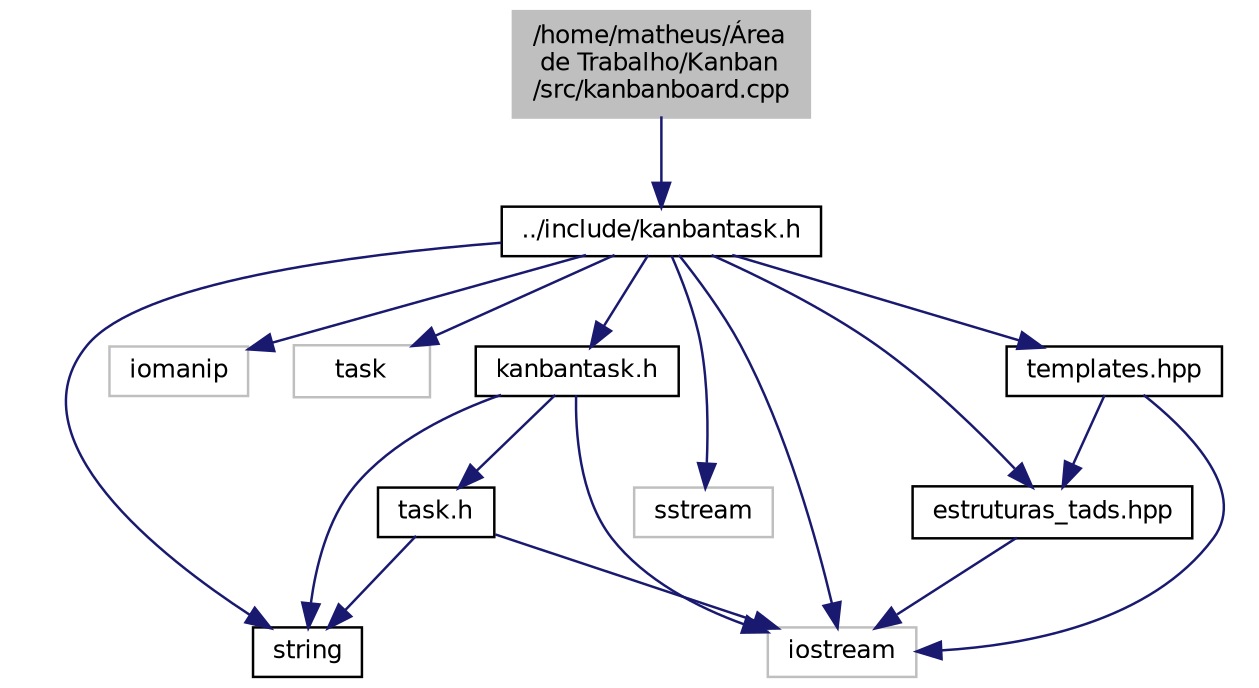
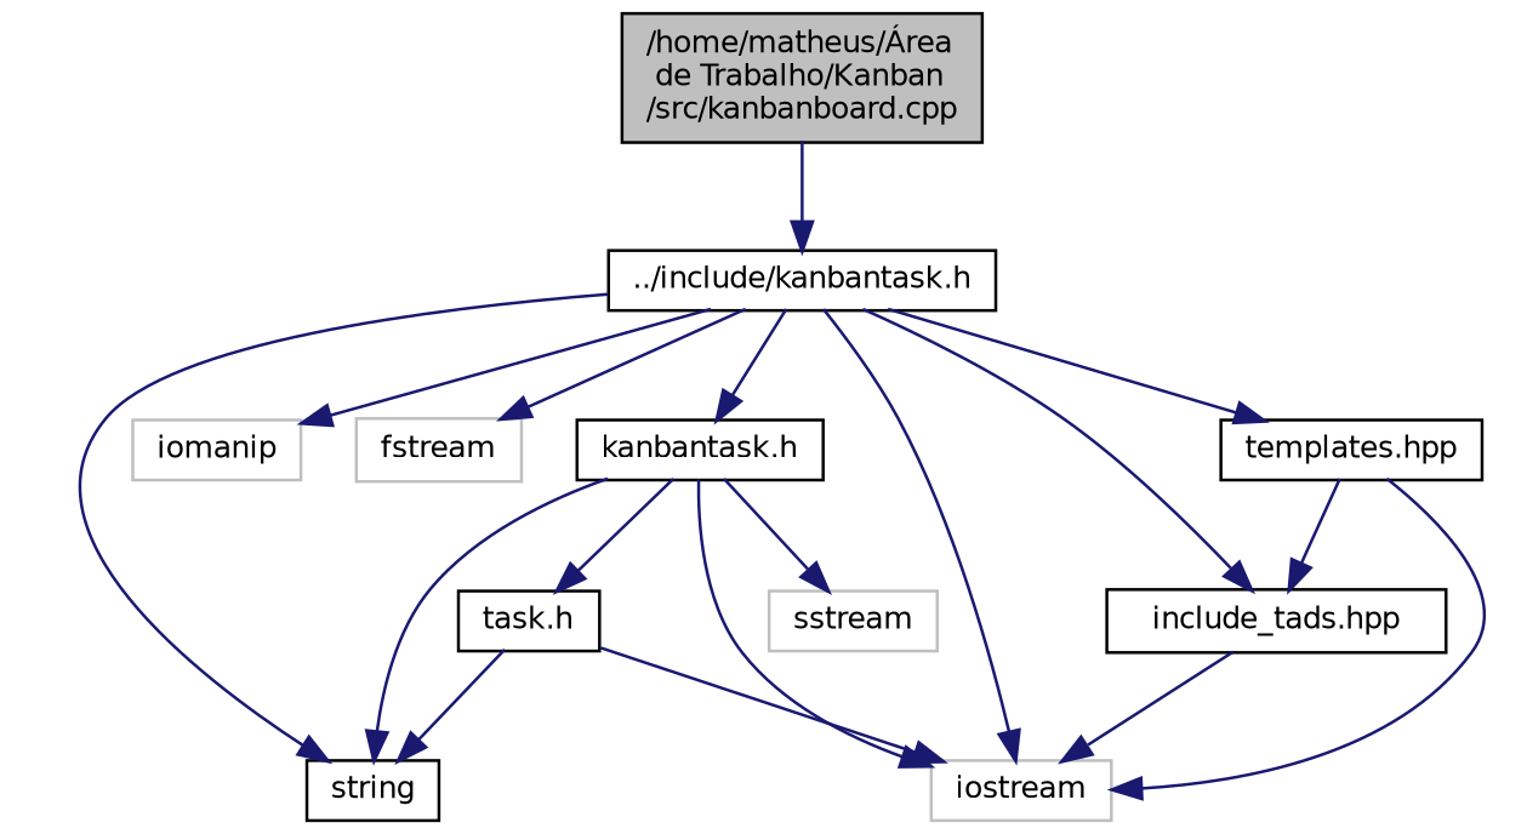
  digraph {
    node [color=black fillcolor=white fontname=Helvetica fontsize=10 shape=record style=filled]
    edge [color=midnightblue fontname=Helvetica fontsize=10 labelfontname=Helvetica labelfontsize=10 style=solid]
-   n1 [color=grey75 fillcolor=grey75 fontcolor=black height=0.2 label="/home/matheus/Área\l de Trabalho/Kanban\l/src/kanbanboard.cpp" width=0.4]
+   n1 [fillcolor=grey75 fontcolor=black height=0.2 label="/home/matheus/Área\l de Trabalho/Kanban\l/src/kanbanboard.cpp" width=0.4]
    n2 [height=0.2 label="../include/kanbantask.h" width=0.4]
    n3 [color=grey75 height=0.2 label=iostream width=0.4]
    n4 [color=grey75 height=0.2 label=iomanip width=0.4]
-   n5 [color=grey75 height=0.2 label=task width=0.4]
+   n5 [color=grey75 height=0.2 label=fstream width=0.4]
    n6 [height=0.2 label=string width=0.4]
    n7 [height=0.2 label="kanbantask.h" width=0.4]
-   n8 [height=0.2 label="estruturas_tads.hpp" width=0.4]
+   n8 [height=0.2 label="include_tads.hpp" width=0.4]
    n9 [height=0.2 label="templates.hpp" width=0.4]
    n10 [color=grey75 height=0.2 label=sstream width=0.4]
    n11 [height=0.2 label="task.h" width=0.4]
    n1 -> n2
    n2 -> n3
    n2 -> n4
    n2 -> n5
    n2 -> n6
    n2 -> n7
    n2 -> n8
    n2 -> n9
    n7 -> n3
    n7 -> n6
-   n2 -> n10
+   n7 -> n10
    n7 -> n11
    n8 -> n3
    n9 -> n3
    n9 -> n8
    n11 -> n3
    n11 -> n6
  }
